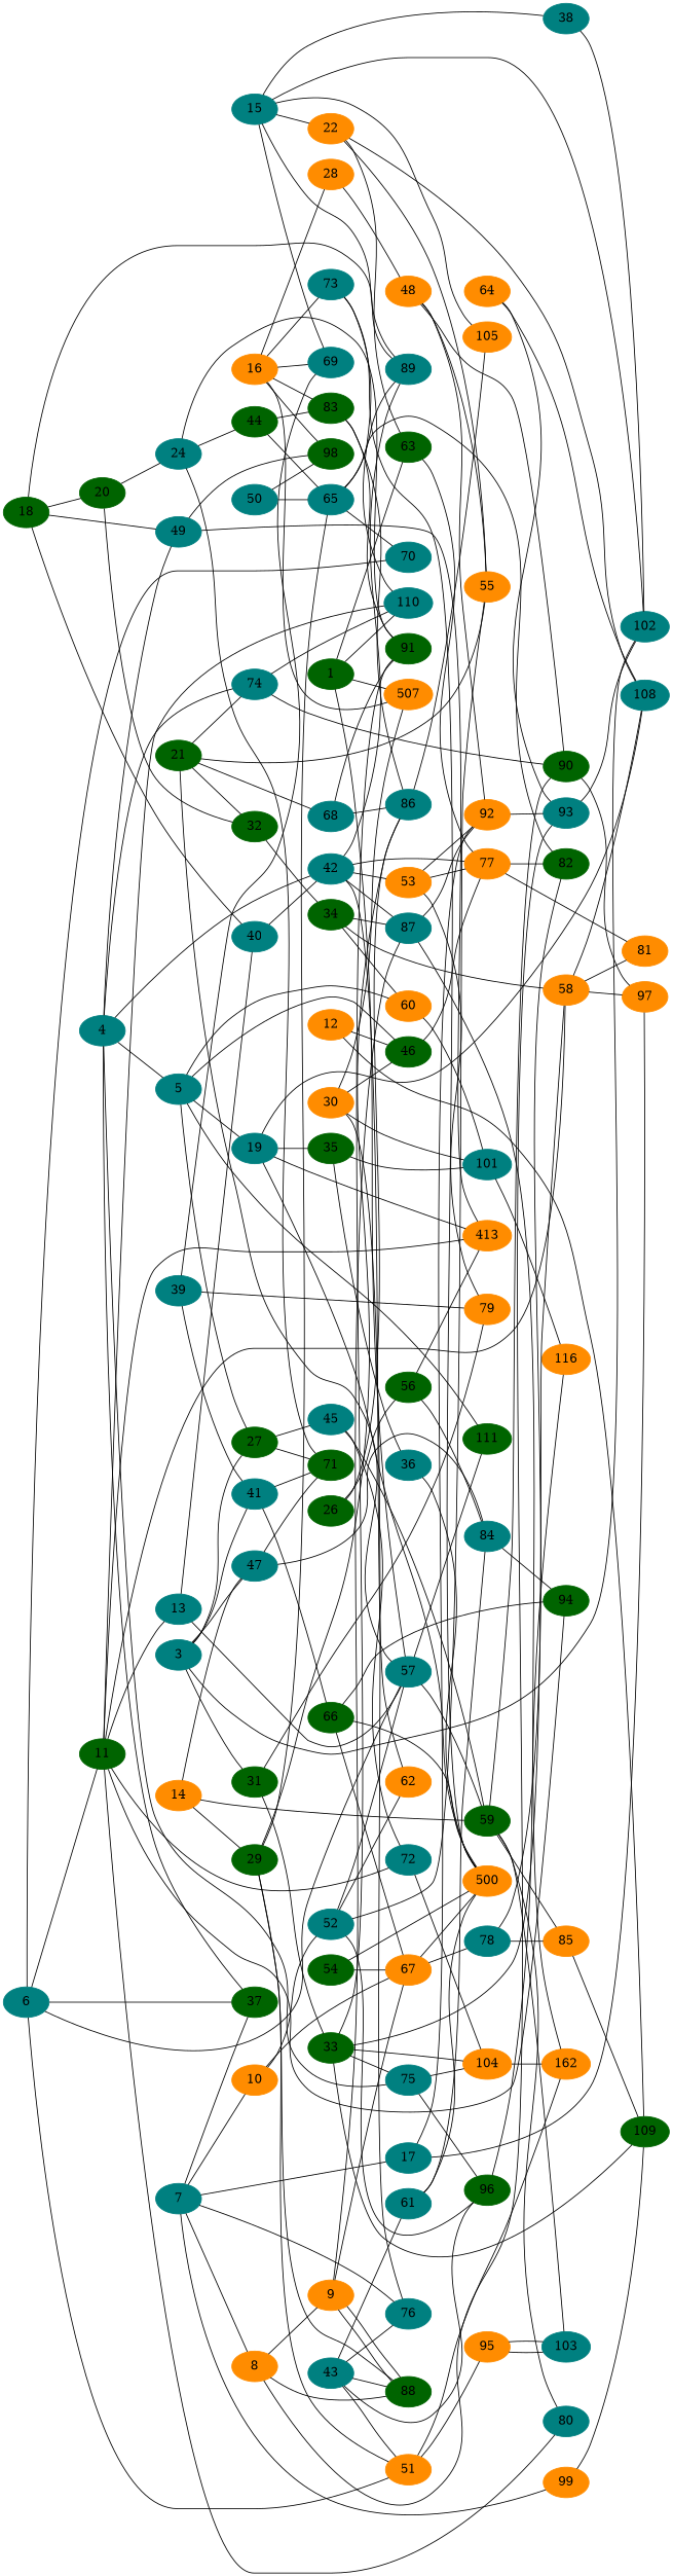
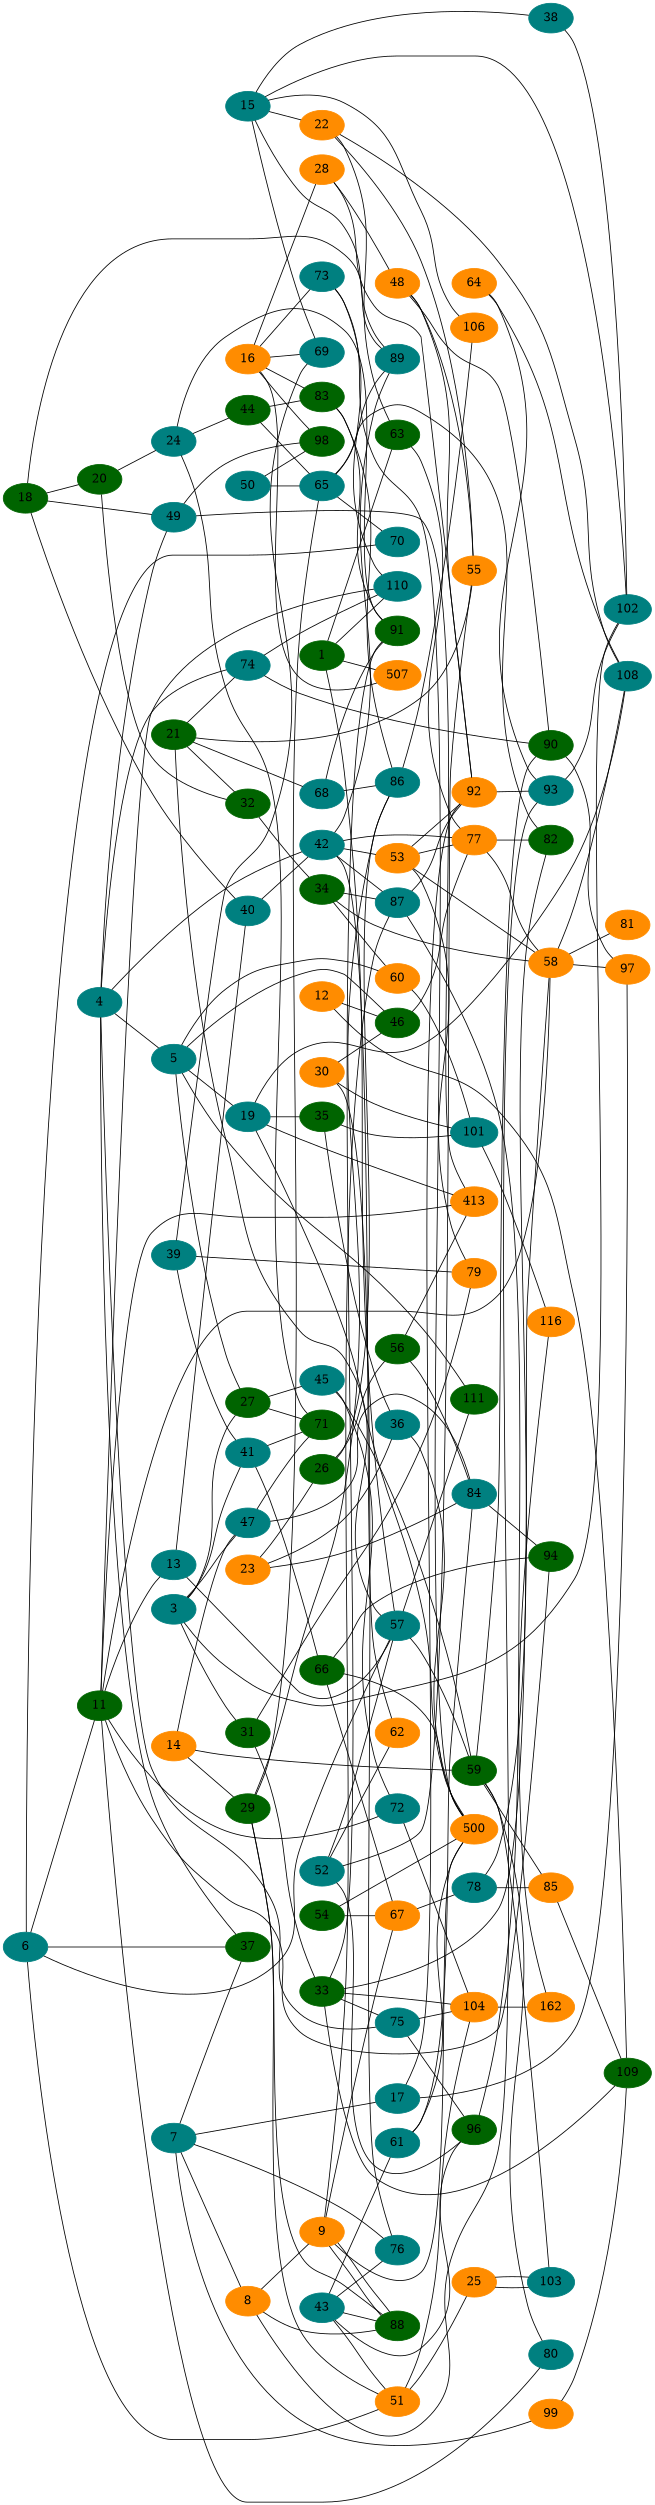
  graph {
    rankdir=LR
    node [color=teal style=filled]
    1 [color=darkgreen]
    57
    63 [color=darkgreen]
    n4 [color=darkorange label=507]
    110
    111 [color=darkgreen]
    59 [color=darkgreen]
    77 [color=darkorange]
    60 [color=darkorange]
    101
    27 [color=darkgreen]
    3
    31 [color=darkgreen]
    41
    47
    102
    71 [color=darkgreen]
    45
    79 [color=darkorange]
    33 [color=darkgreen]
    66 [color=darkgreen]
    84
    4
    5
    37 [color=darkgreen]
    42
    49
    74
    75
    19
    46 [color=darkgreen]
    87
    89
    62 [color=darkorange]
    53 [color=darkorange]
    n36 [color=darkorange label=413]
    98 [color=darkgreen]
    90 [color=darkgreen]
    104 [color=darkorange]
    96 [color=darkgreen]
    35 [color=darkgreen]
    n42 [color=darkorange label=500]
    108
    6
    11 [color=darkgreen]
    51 [color=darkorange]
    70
    13
    58 [color=darkorange]
    72
    80
    94 [color=darkgreen]
-   95 [color=darkorange]
+   95 [color=darkorange label=25]
    n54 [color=darkorange label=162]
    7
    8 [color=darkorange]
-   10 [color=darkorange]
    17
    76
    99 [color=darkorange]
    9 [color=darkorange]
    88 [color=darkgreen]
    93
    67 [color=darkorange]
    52
    92 [color=darkorange]
    97 [color=darkorange]
    109 [color=darkgreen]
    78
-   105 [color=darkorange]
+   105 [color=darkorange label=106]
    55 [color=darkorange]
    40
    81 [color=darkorange]
    12 [color=darkorange]
    14 [color=darkorange]
    29 [color=darkgreen]
    86
    65
    85 [color=darkorange]
    103
    15
    22 [color=darkorange]
    38
    69
    16 [color=darkorange]
    28 [color=darkorange]
    73
    83 [color=darkgreen]
    48 [color=darkorange]
    91 [color=darkgreen]
    18 [color=darkgreen]
    20 [color=darkgreen]
    24
    32 [color=darkgreen]
    36
    44 [color=darkgreen]
    34 [color=darkgreen]
    21 [color=darkgreen]
    68
+   23 [color=darkorange]
    26 [color=darkgreen]
    56 [color=darkgreen]
    n103 [color=darkorange label=116]
    82 [color=darkgreen]
    30 [color=darkorange]
    39
    43
    61
    50
    54 [color=darkgreen]
    64 [color=darkorange]
    1 -- 57
    1 -- 63
    1 -- n4
    1 -- 110
    57 -- 111
    57 -- 59
    63 -- 77
    59 -- 90
    59 -- 80
    59 -- 85
    59 -- 103
-   77 -- 81
+   77 -- 58
    77 -- 82
    60 -- 101
    101 -- n103
    27 -- 71
    27 -- 45
    3 -- 27
    3 -- 31
    3 -- 41
    3 -- 47
    3 -- 102
    31 -- 79
    31 -- 33
    41 -- 71
    41 -- 66
    47 -- 71
    47 -- 84
    45 -- 59
    45 -- 72
    33 -- 75
    33 -- 104
    33 -- 58
    33 -- 109
    33 -- 91
    66 -- n42
    66 -- 94
    66 -- 67
    84 -- 94
    4 -- 5
    4 -- 37
    4 -- 42
    4 -- 49
    4 -- 74
    4 -- 75
    5 -- 111
    5 -- 60
    5 -- 27
    5 -- 19
    5 -- 46
    42 -- 77
    42 -- 87
    42 -- 89
    42 -- 62
    42 -- 53
    49 -- n36
    49 -- 98
    74 -- 110
    74 -- 90
    75 -- 104
    75 -- 96
    19 -- n36
    19 -- 35
    19 -- n42
    19 -- 108
    46 -- 77
    87 -- n54
    87 -- 92
    53 -- 77
    53 -- 79
+   53 -- 58
    53 -- 92
    90 -- 97
    104 -- n54
    96 -- n103
    35 -- 101
    35 -- 36
    6 -- 57
    6 -- 37
    6 -- 11
    6 -- 51
    6 -- 70
    11 -- 110
    11 -- n36
    11 -- 13
    11 -- 58
    11 -- 72
    11 -- 80
    11 -- 94
    51 -- 95
-   51 -- n54
+   51 -- 104
    13 -- 57
    13 -- 40
    58 -- 108
    58 -- 97
    58 -- 81
    72 -- 104
    95 -- 103
    95 -- 103
    7 -- 37
    7 -- 8
-   7 -- 10
    7 -- 17
    7 -- 76
    7 -- 99
    8 -- 9
    8 -- 88
    8 -- 93
-   10 -- 67
-   10 -- 52
    17 -- 92
    17 -- 97
    99 -- 109
    9 -- 87
    9 -- 88
    9 -- 88
    9 -- 67
    93 -- 102
-   67 -- n42
+   9 -- n42
    67 -- 78
    52 -- 57
    52 -- 62
    52 -- 96
    52 -- 55
    92 -- 93
    78 -- 85
    78 -- 82
    40 -- 42
    12 -- 46
    12 -- 109
    14 -- 59
    14 -- 47
    14 -- 29
    29 -- 51
    29 -- 88
    29 -- 86
    29 -- 65
    86 -- 105
    65 -- 89
    65 -- 70
    65 -- 82
    85 -- 109
    15 -- 102
    15 -- 89
    15 -- 105
    15 -- 22
    15 -- 38
    15 -- 69
    22 -- 63
    22 -- 108
    22 -- 55
    38 -- 102
    16 -- n4
    16 -- 98
    16 -- 69
    16 -- 28
    16 -- 73
    16 -- 83
+   28 -- 92
    28 -- 48
    73 -- 110
    73 -- n42
    83 -- 86
    83 -- 91
    48 -- 90
    48 -- 92
    48 -- 55
    18 -- 49
    18 -- 89
    18 -- 40
    18 -- 20
    20 -- 24
    20 -- 32
    24 -- 71
    24 -- 91
    24 -- 44
    32 -- 34
    36 -- n42
    44 -- 65
    44 -- 83
    34 -- 60
    34 -- 87
    34 -- 58
    21 -- 57
    21 -- 74
    21 -- 55
    21 -- 32
    21 -- 68
    68 -- 86
    68 -- 91
+   23 -- 84
+   23 -- 36
+   23 -- 26
    26 -- 86
    26 -- 56
    56 -- 84
    56 -- n36
-   30 -- n4
    30 -- 101
    30 -- 46
    30 -- 76
    39 -- 41
    39 -- 79
    39 -- 69
    43 -- 96
    43 -- 51
    43 -- 76
    43 -- 88
    43 -- 61
    61 -- 84
    61 -- n42
    50 -- 98
    50 -- 65
    54 -- n42
    54 -- 67
    64 -- 108
    64 -- 93
  }
